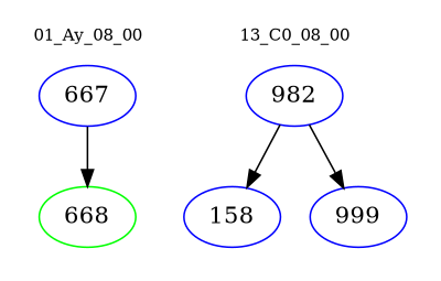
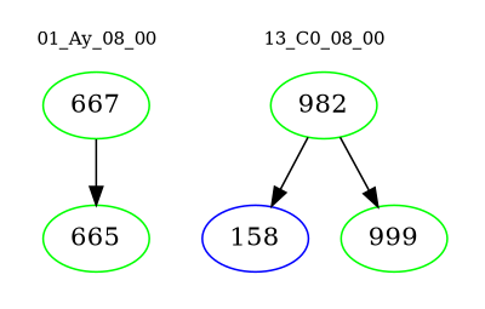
  digraph {
    node [color=blue]
    edge [color=black]
-   n1 [label=667]
-   n2 [color=green label=668]
-   n3 [label=982]
+   n1 [color=green label=667]
+   n2 [color=green label=665]
+   n3 [color=green label=982]
    n4 [label=158]
-   n5 [label=999]
+   n5 [color=green label=999]
    subgraph cluster_1 {
      color=white
      fontsize=10
      label="01_Ay_08_00"
      n1
      n2
    }
    subgraph cluster_2 {
      color=white
      fontsize=10
      label="13_C0_08_00"
      n3
      n4
      n5
    }
    n1 -> n2
    n3 -> n4
    n3 -> n5
  }
